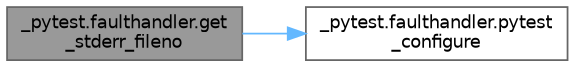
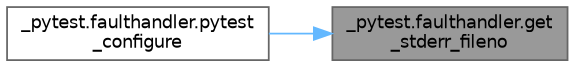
  digraph {
    rankdir=RL
    node [fontname=Helvetica fontsize=10 shape=box style=filled]
    n1 [color=gray40 fillcolor=grey60 fontcolor=black height=0.2 label="_pytest.faulthandler.get\l_stderr_fileno" width=0.4]
    n2 [color=grey40 fillcolor=white height=0.2 label="_pytest.faulthandler.pytest\l_configure" width=0.4]
-   n2 -> n1 [color=steelblue1 dir=back fontname=Helvetica fontsize=10 labelfontname=Helvetica labelfontsize=10 style=solid]
+   n1 -> n2 [color=steelblue1 dir=back fontname=Helvetica fontsize=10 labelfontname=Helvetica labelfontsize=10 style=solid]
  }
